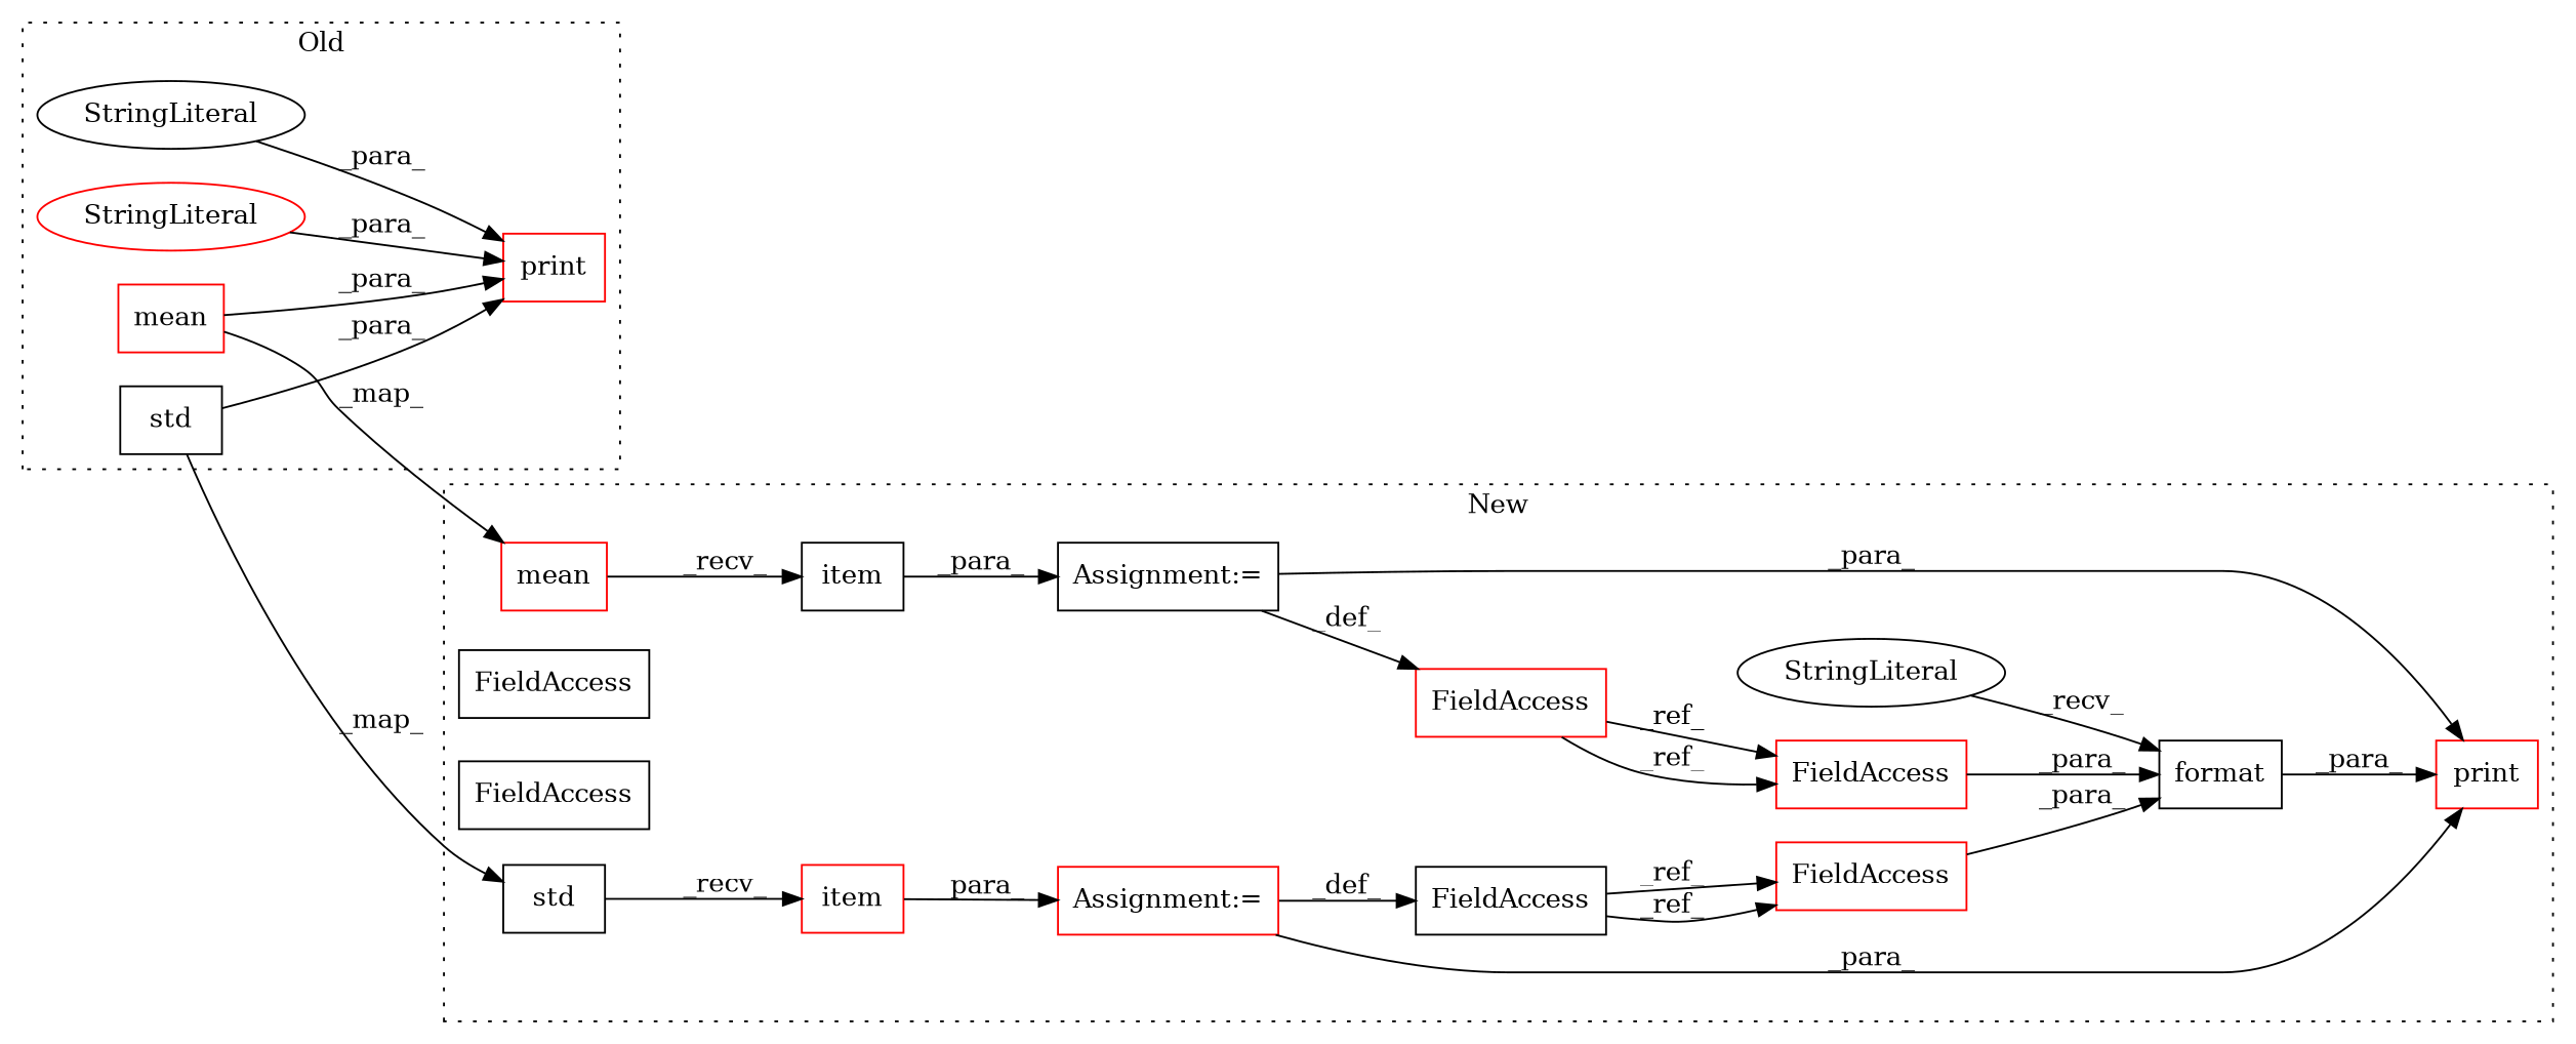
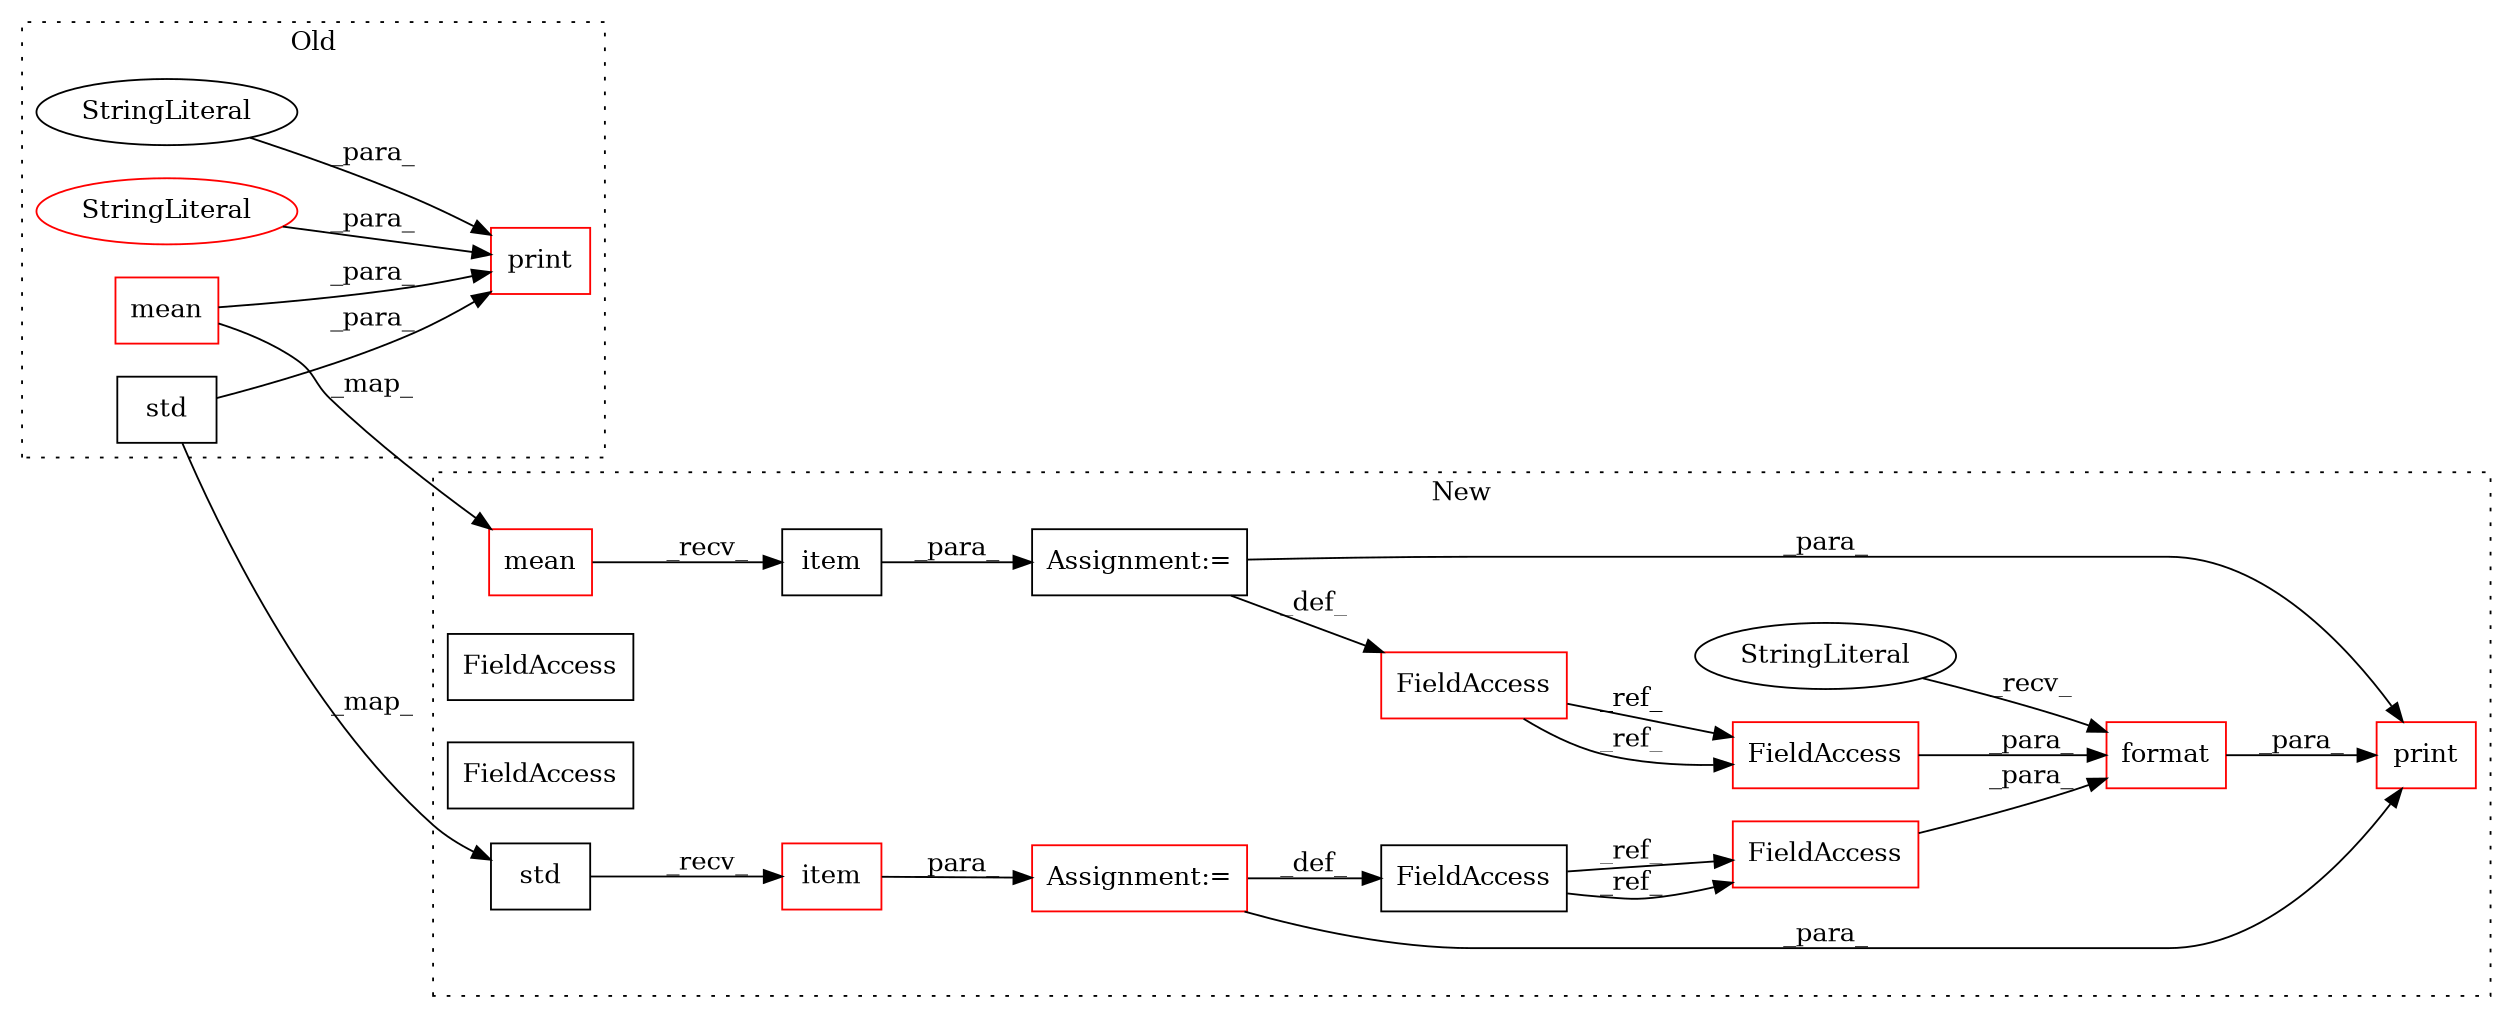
  digraph {
    rankdir=LR
    node [a=32 l=6 s=2644 shape=box color=red]
    n1 [l="6,1" label=print s="2506,2578"]
    n2 [a=45 l=9 label=StringLiteral s=2545 shape=ellipse color=black]
    n3 [label=mean s=2538]
    n4 [a=45 l=7 label=StringLiteral s=2512 shape=ellipse]
    n5 [l=5 label=std s=2573 color=black]
-   n6 [l="7,1" label=format s="2637,2652" color=black]
+   n6 [l="7,1" label=format s="2637,2652"]
    n7 [a=45 l=30 label=StringLiteral s=2606 shape=ellipse color=black]
    n8 [l="6,1" label=print s="2600,2653"]
    n9 [a=22 l=3 label=FieldAccess s=2560 color=black]
    n10 [a=7 l=1 label="Assignment:=" s=2522 color=black]
    n11 [label=item s=2588]
    n12 [label=mean s=2541]
    n13 [label=item s=2548 color=black]
    n14 [a=22 l=4 label=FieldAccess color=black]
    n15 [a=22 l=3 label=FieldAccess s=2649 color=black]
    n16 [a=22 l=4 label=FieldAccess s=2518]
    n17 [a=7 l=1 label="Assignment:=" s=2563]
    n18 [l=5 label=std s=2582 color=black]
    n19 [a=22 l=3 label=FieldAccess s=2649]
    n20 [a=22 l=4 label=FieldAccess]
    subgraph cluster_1 {
      label=Old
      style=dotted
      n1
      n2
      n3
      n4
      n5
    }
    subgraph cluster_2 {
      label=New
      style=dotted
      n6
      n7
      n8
      n9
      n10
      n11
      n12
      n13
      n14
      n15
      n16
      n17
      n18
      n19
      n20
    }
    n2 -> n1 [label=_para_]
    n3 -> n1 [label=_para_]
    n3 -> n12 [label=_map_]
    n4 -> n1 [label=_para_]
    n5 -> n1 [label=_para_]
    n5 -> n18 [label=_map_]
    n6 -> n8 [label=_para_]
    n7 -> n6 [label=_recv_]
    n9 -> n19 [label=_ref_]
    n9 -> n19 [label=_ref_]
    n10 -> n8 [label=_para_]
    n10 -> n16 [label=_def_]
    n11 -> n17 [label=_para_]
    n12 -> n13 [label=_recv_]
    n13 -> n10 [label=_para_]
    n16 -> n20 [label=_ref_]
    n16 -> n20 [label=_ref_]
    n17 -> n8 [label=_para_]
    n17 -> n9 [label=_def_]
    n18 -> n11 [label=_recv_]
    n19 -> n6 [label=_para_]
    n20 -> n6 [label=_para_]
  }
